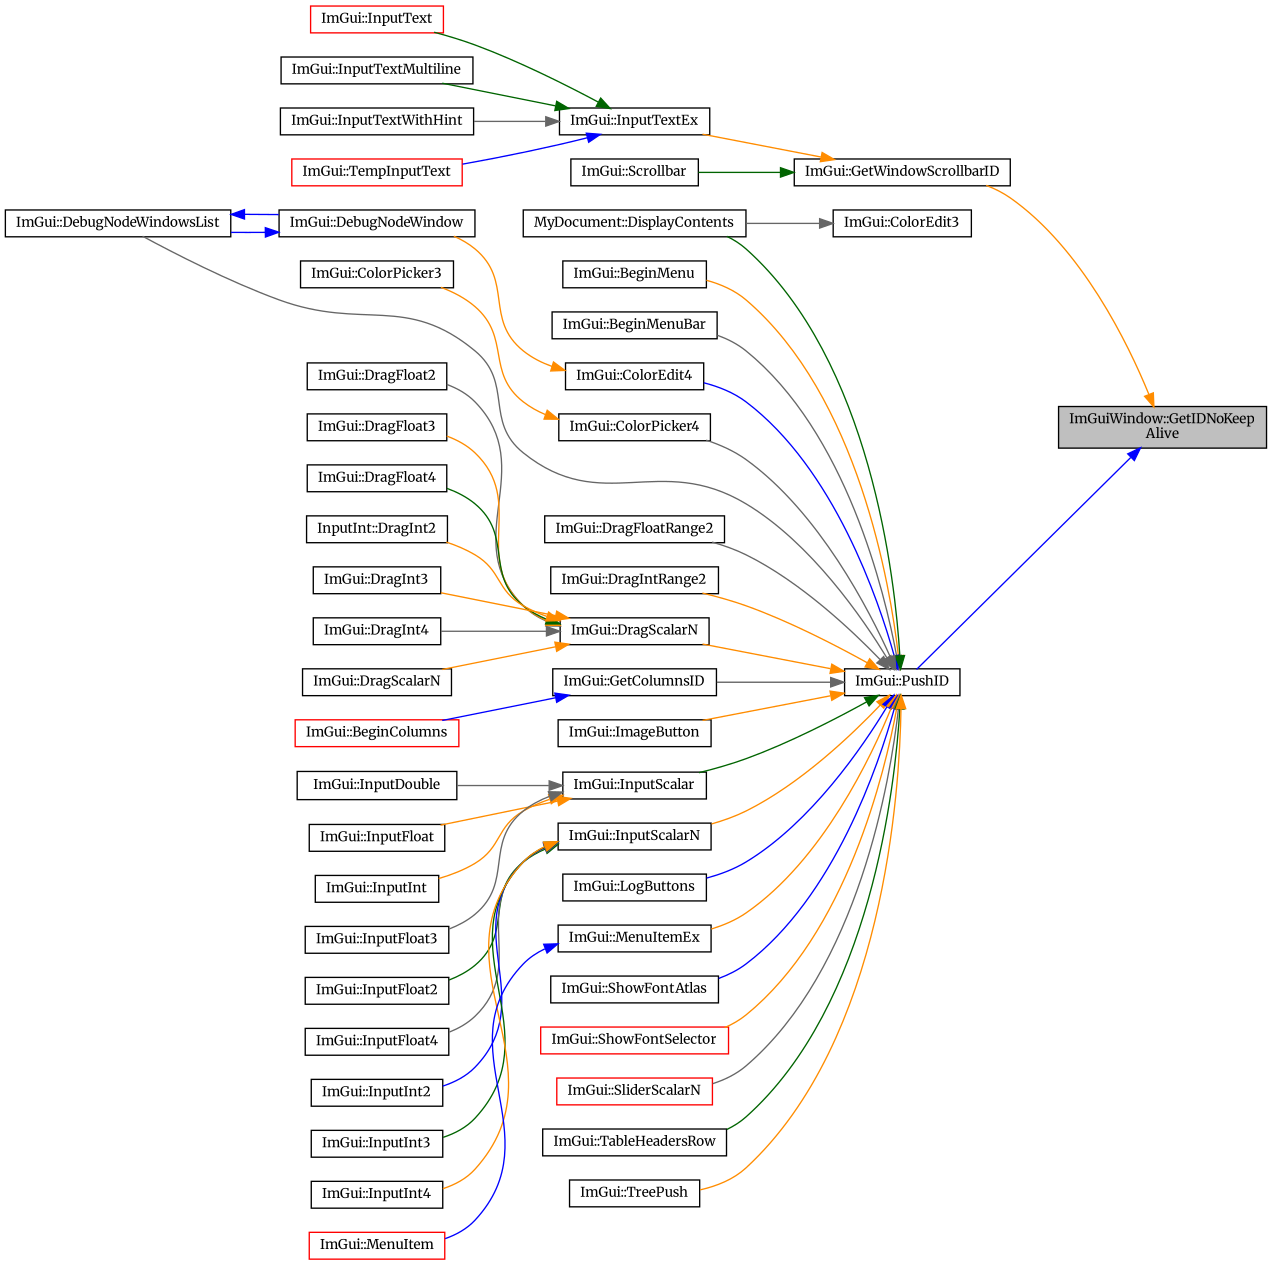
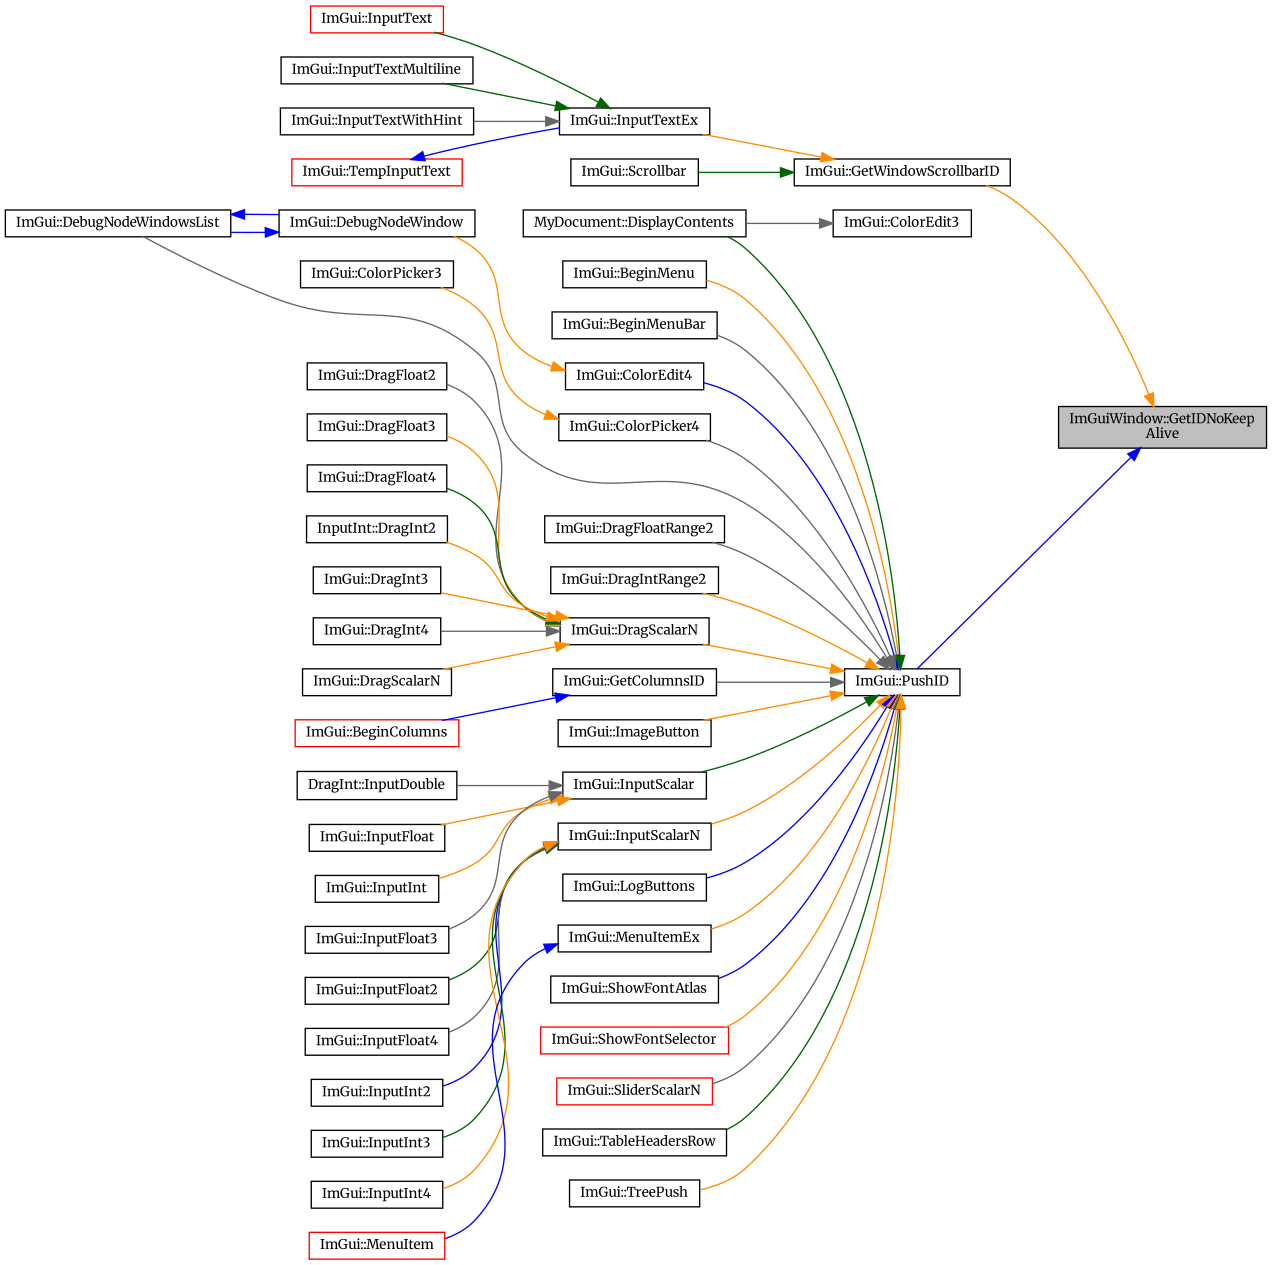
  digraph {
    fontname=Merriweather
    rankdir=RL
    node [color=black fillcolor=white fontname=Merriweather fontsize=10 shape=record style=filled]
    edge [color=darkorange dir=back fontname=Merriweather fontsize=10 labelfontname=Helvetica labelfontsize=10 style=solid]
    n1 [fillcolor=grey75 fontcolor=black height=0.2 label="ImGuiWindow::GetIDNoKeep\lAlive" width=0.4]
    n2 [height=0.2 label="ImGui::GetWindowScrollbarID" width=0.4]
    n3 [height=0.2 label="ImGui::PushID" width=0.4]
    n4 [height=0.2 label="ImGui::InputTextEx" width=0.4]
    n5 [height=0.2 label="ImGui::Scrollbar" width=0.4]
    n6 [height=0.2 label="ImGui::BeginMenu" width=0.4]
    n7 [height=0.2 label="ImGui::BeginMenuBar" width=0.4]
    n8 [height=0.2 label="ImGui::ColorEdit4" width=0.4]
    n9 [height=0.2 label="MyDocument::DisplayContents" width=0.4]
    n10 [height=0.2 label="ImGui::ColorPicker4" width=0.4]
    n11 [height=0.2 label="ImGui::DebugNodeWindowsList" width=0.4]
    n12 [height=0.2 label="ImGui::DragFloatRange2" width=0.4]
    n13 [height=0.2 label="ImGui::DragIntRange2" width=0.4]
    n14 [height=0.2 label="ImGui::DragScalarN" width=0.4]
    n15 [height=0.2 label="ImGui::GetColumnsID" width=0.4]
    n16 [height=0.2 label="ImGui::ImageButton" width=0.4]
    n17 [height=0.2 label="ImGui::InputScalar" width=0.4]
    n18 [height=0.2 label="ImGui::InputScalarN" width=0.4]
    n19 [height=0.2 label="ImGui::LogButtons" width=0.4]
    n20 [height=0.2 label="ImGui::MenuItemEx" width=0.4]
    n21 [height=0.2 label="ImGui::ShowFontAtlas" width=0.4]
    n22 [color=red height=0.2 label="ImGui::ShowFontSelector" width=0.4]
    n23 [color=red height=0.2 label="ImGui::SliderScalarN" width=0.4]
    n24 [height=0.2 label="ImGui::TableHeadersRow" width=0.4]
    n25 [height=0.2 label="ImGui::TreePush" width=0.4]
    n26 [color=red height=0.2 label="ImGui::InputText" width=0.4]
    n27 [height=0.2 label="ImGui::InputTextMultiline" width=0.4]
    n28 [height=0.2 label="ImGui::InputTextWithHint" width=0.4]
    n29 [color=red height=0.2 label="ImGui::TempInputText" width=0.4]
    n30 [height=0.2 label="ImGui::DebugNodeWindow" width=0.4]
    n31 [height=0.2 label="ImGui::ColorPicker3" width=0.4]
    n32 [height=0.2 label="ImGui::DragFloat2" width=0.4]
    n33 [height=0.2 label="ImGui::DragFloat3" width=0.4]
    n34 [height=0.2 label="ImGui::DragFloat4" width=0.4]
    n35 [height=0.2 label="InputInt::DragInt2" width=0.4]
    n36 [height=0.2 label="ImGui::DragInt3" width=0.4]
    n37 [height=0.2 label="ImGui::DragInt4" width=0.4]
    n38 [height=0.2 label="ImGui::DragScalarN" width=0.4]
    n39 [color=red height=0.2 label="ImGui::BeginColumns" width=0.4]
-   n40 [height=0.2 label="ImGui::InputDouble" width=0.4]
+   n40 [height=0.2 label="DragInt::InputDouble" width=0.4]
    n41 [height=0.2 label="ImGui::InputFloat" width=0.4]
    n42 [height=0.2 label="ImGui::InputInt" width=0.4]
    n43 [height=0.2 label="ImGui::InputFloat3" width=0.4]
    n44 [height=0.2 label="ImGui::InputFloat2" width=0.4]
    n45 [height=0.2 label="ImGui::InputFloat4" width=0.4]
    n46 [height=0.2 label="ImGui::InputInt2" width=0.4]
    n47 [height=0.2 label="ImGui::InputInt3" width=0.4]
    n48 [height=0.2 label="ImGui::InputInt4" width=0.4]
    n49 [color=red height=0.2 label="ImGui::MenuItem" width=0.4]
    n50 [height=0.2 label="ImGui::ColorEdit3" width=0.4]
    n1 -> n2
    n1 -> n3 [color=blue]
    n2 -> n4
    n2 -> n5 [color=darkgreen]
    n3 -> n6
    n3 -> n7 [color=gray40]
    n3 -> n8 [color=blue]
    n3 -> n9 [color=darkgreen]
    n3 -> n10 [color=gray40]
    n3 -> n11 [color=gray40]
    n3 -> n12 [color=gray40]
    n3 -> n13
    n3 -> n14
    n3 -> n15 [color=gray40]
    n3 -> n16
    n3 -> n17 [color=darkgreen]
    n3 -> n18
    n3 -> n19 [color=blue]
    n3 -> n20
    n3 -> n21 [color=blue]
    n3 -> n22
    n3 -> n23 [color=gray40]
    n3 -> n24 [color=darkgreen]
    n3 -> n25
    n4 -> n26 [color=darkgreen]
    n4 -> n27 [color=darkgreen]
    n4 -> n28 [color=gray40]
-   n4 -> n29 [color=blue]
+   n29 -> n4 [color=blue]
    n8 -> n30
    n10 -> n31
    n11 -> n30 [color=blue]
    n14 -> n32 [color=gray40]
    n14 -> n33
    n14 -> n34 [color=darkgreen]
    n14 -> n35
    n14 -> n36
    n14 -> n37 [color=gray40]
    n14 -> n38
    n15 -> n39 [color=blue]
    n17 -> n40 [color=gray40]
    n17 -> n41
    n17 -> n42
    n17 -> n43 [color=gray40]
    n18 -> n44 [color=darkgreen]
    n18 -> n45 [color=gray40]
    n18 -> n46 [color=blue]
    n18 -> n47 [color=darkgreen]
    n18 -> n48
    n20 -> n49 [color=blue]
    n30 -> n11 [color=blue]
    n50 -> n9 [color=gray40]
  }
